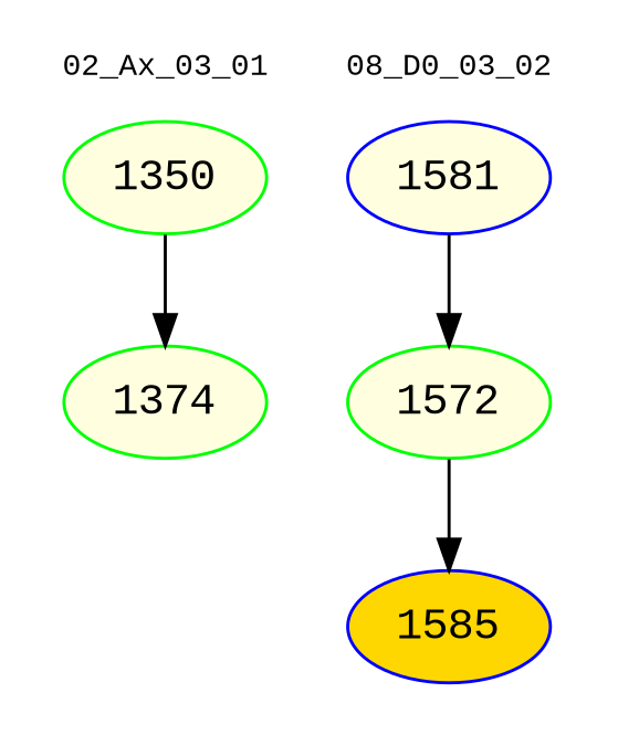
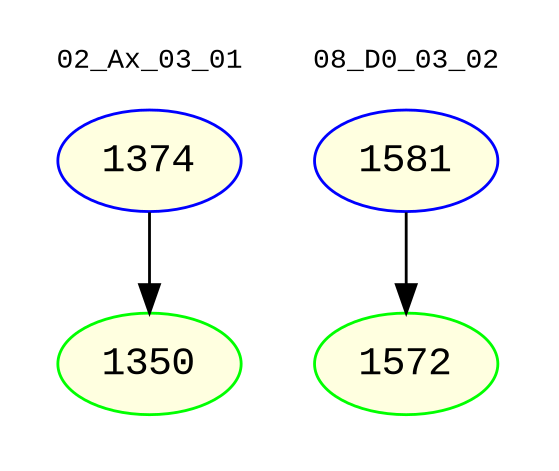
  digraph {
    fontname="Liberation Mono"
    node [color=blue fillcolor=lightyellow fontname="Liberation Mono" style=filled]
    edge [color=black fontname="Liberation Mono"]
    n1 [color=green label=1350]
-   n2 [color=green label=1374]
+   n2 [label=1374]
    n3 [label=1581]
    n4 [color=green label=1572]
-   n5 [fillcolor=gold label=1585]
    subgraph cluster_1 {
      color=white
      fontsize=10
      label="02_Ax_03_01"
      n1
      n2
    }
    subgraph cluster_2 {
      color=white
      fontsize=10
      label="08_D0_03_02"
      n3
      n4
-     n5
    }
-   n1 -> n2
+   n2 -> n1
    n3 -> n4
-   n4 -> n5
  }
